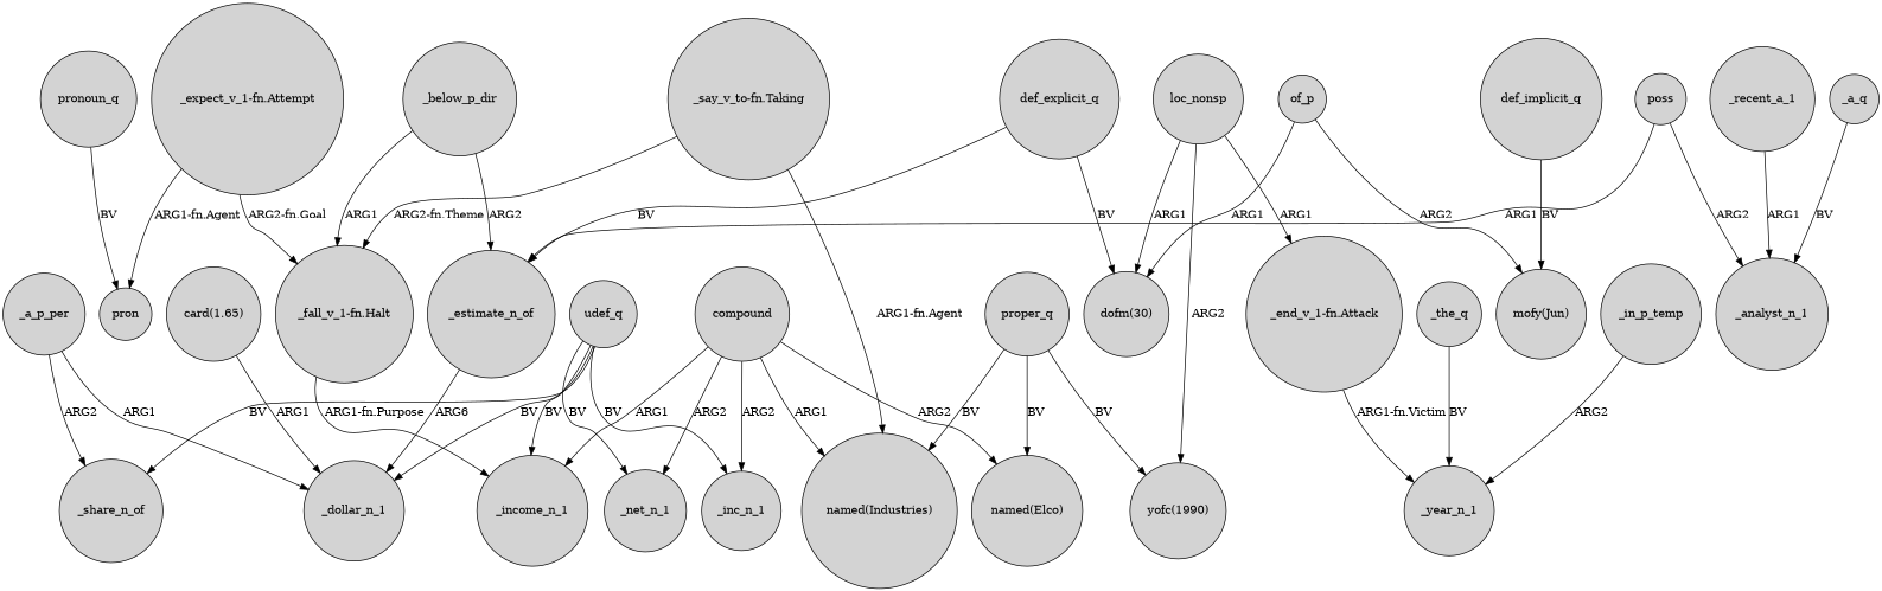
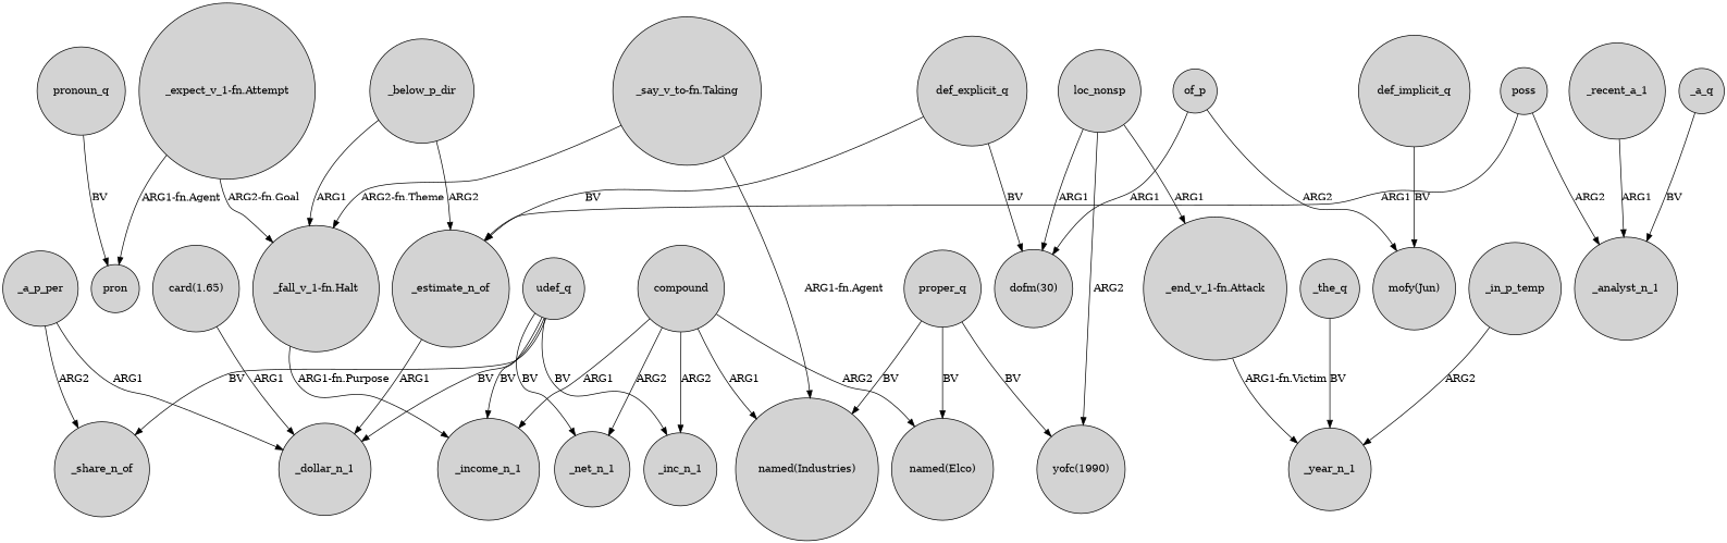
  digraph {
    node [shape=circle style=filled]
    loc_nonsp
    "dofm(30)"
    "_end_v_1-fn.Attack"
    "yofc(1990)"
    _year_n_1
    _estimate_n_of
    _dollar_n_1
    proper_q
    "named(Industries)"
    "named(Elco)"
    "_expect_v_1-fn.Attempt"
    pron
    "_fall_v_1-fn.Halt"
    _income_n_1
    def_explicit_q
    compound
    _net_n_1
    _inc_n_1
    poss
    _analyst_n_1
    udef_q
    _share_n_of
    _in_p_temp
    _recent_a_1
    def_implicit_q
    "mofy(Jun)"
    _a_q
    pronoun_q
    _below_p_dir
    _a_p_per
    "_say_v_to-fn.Taking"
    _the_q
    of_p
    "card(1.65)"
    loc_nonsp -> "dofm(30)" [label=ARG1]
    loc_nonsp -> "_end_v_1-fn.Attack" [label=ARG1]
    loc_nonsp -> "yofc(1990)" [label=ARG2]
    "_end_v_1-fn.Attack" -> _year_n_1 [label="ARG1-fn.Victim"]
-   _estimate_n_of -> _dollar_n_1 [label=ARG6]
+   _estimate_n_of -> _dollar_n_1 [label=ARG1]
    proper_q -> "yofc(1990)" [label=BV]
    proper_q -> "named(Industries)" [label=BV]
    proper_q -> "named(Elco)" [label=BV]
    "_expect_v_1-fn.Attempt" -> pron [label="ARG1-fn.Agent"]
    "_expect_v_1-fn.Attempt" -> "_fall_v_1-fn.Halt" [label="ARG2-fn.Goal"]
    "_fall_v_1-fn.Halt" -> _income_n_1 [label="ARG1-fn.Purpose"]
    def_explicit_q -> "dofm(30)" [label=BV]
    def_explicit_q -> _estimate_n_of [label=BV]
    compound -> "named(Industries)" [label=ARG1]
    compound -> "named(Elco)" [label=ARG2]
    compound -> _income_n_1 [label=ARG1]
    compound -> _net_n_1 [label=ARG2]
    compound -> _inc_n_1 [label=ARG2]
    poss -> _estimate_n_of [label=ARG1]
    poss -> _analyst_n_1 [label=ARG2]
    udef_q -> _dollar_n_1 [label=BV]
    udef_q -> _income_n_1 [label=BV]
    udef_q -> _net_n_1 [label=BV]
    udef_q -> _inc_n_1 [label=BV]
    udef_q -> _share_n_of [label=BV]
    _in_p_temp -> _year_n_1 [label=ARG2]
    _recent_a_1 -> _analyst_n_1 [label=ARG1]
    def_implicit_q -> "mofy(Jun)" [label=BV]
    _a_q -> _analyst_n_1 [label=BV]
    pronoun_q -> pron [label=BV]
    _below_p_dir -> _estimate_n_of [label=ARG2]
    _below_p_dir -> "_fall_v_1-fn.Halt" [label=ARG1]
    _a_p_per -> _dollar_n_1 [label=ARG1]
    _a_p_per -> _share_n_of [label=ARG2]
    "_say_v_to-fn.Taking" -> "named(Industries)" [label="ARG1-fn.Agent"]
    "_say_v_to-fn.Taking" -> "_fall_v_1-fn.Halt" [label="ARG2-fn.Theme"]
    _the_q -> _year_n_1 [label=BV]
    of_p -> "dofm(30)" [label=ARG1]
    of_p -> "mofy(Jun)" [label=ARG2]
    "card(1.65)" -> _dollar_n_1 [label=ARG1]
  }
